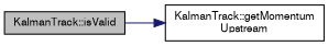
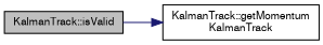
  digraph {
    rankdir=LR
    node [color=black fontname=FreeSans fontsize=10 shape=record]
    n1 [fillcolor=grey75 fontcolor=black height=0.2 label="KalmanTrack::isValid" style=filled width=0.4]
-   n2 [height=0.2 label="KalmanTrack::getMomentum\lUpstream" width=0.4]
+   n2 [height=0.2 label="KalmanTrack::getMomentum\lKalmanTrack" width=0.4]
    n1 -> n2 [color=midnightblue fontname=FreeSans fontsize=10 labelfontname=FreeSans labelfontsize=10 style=solid]
  }
